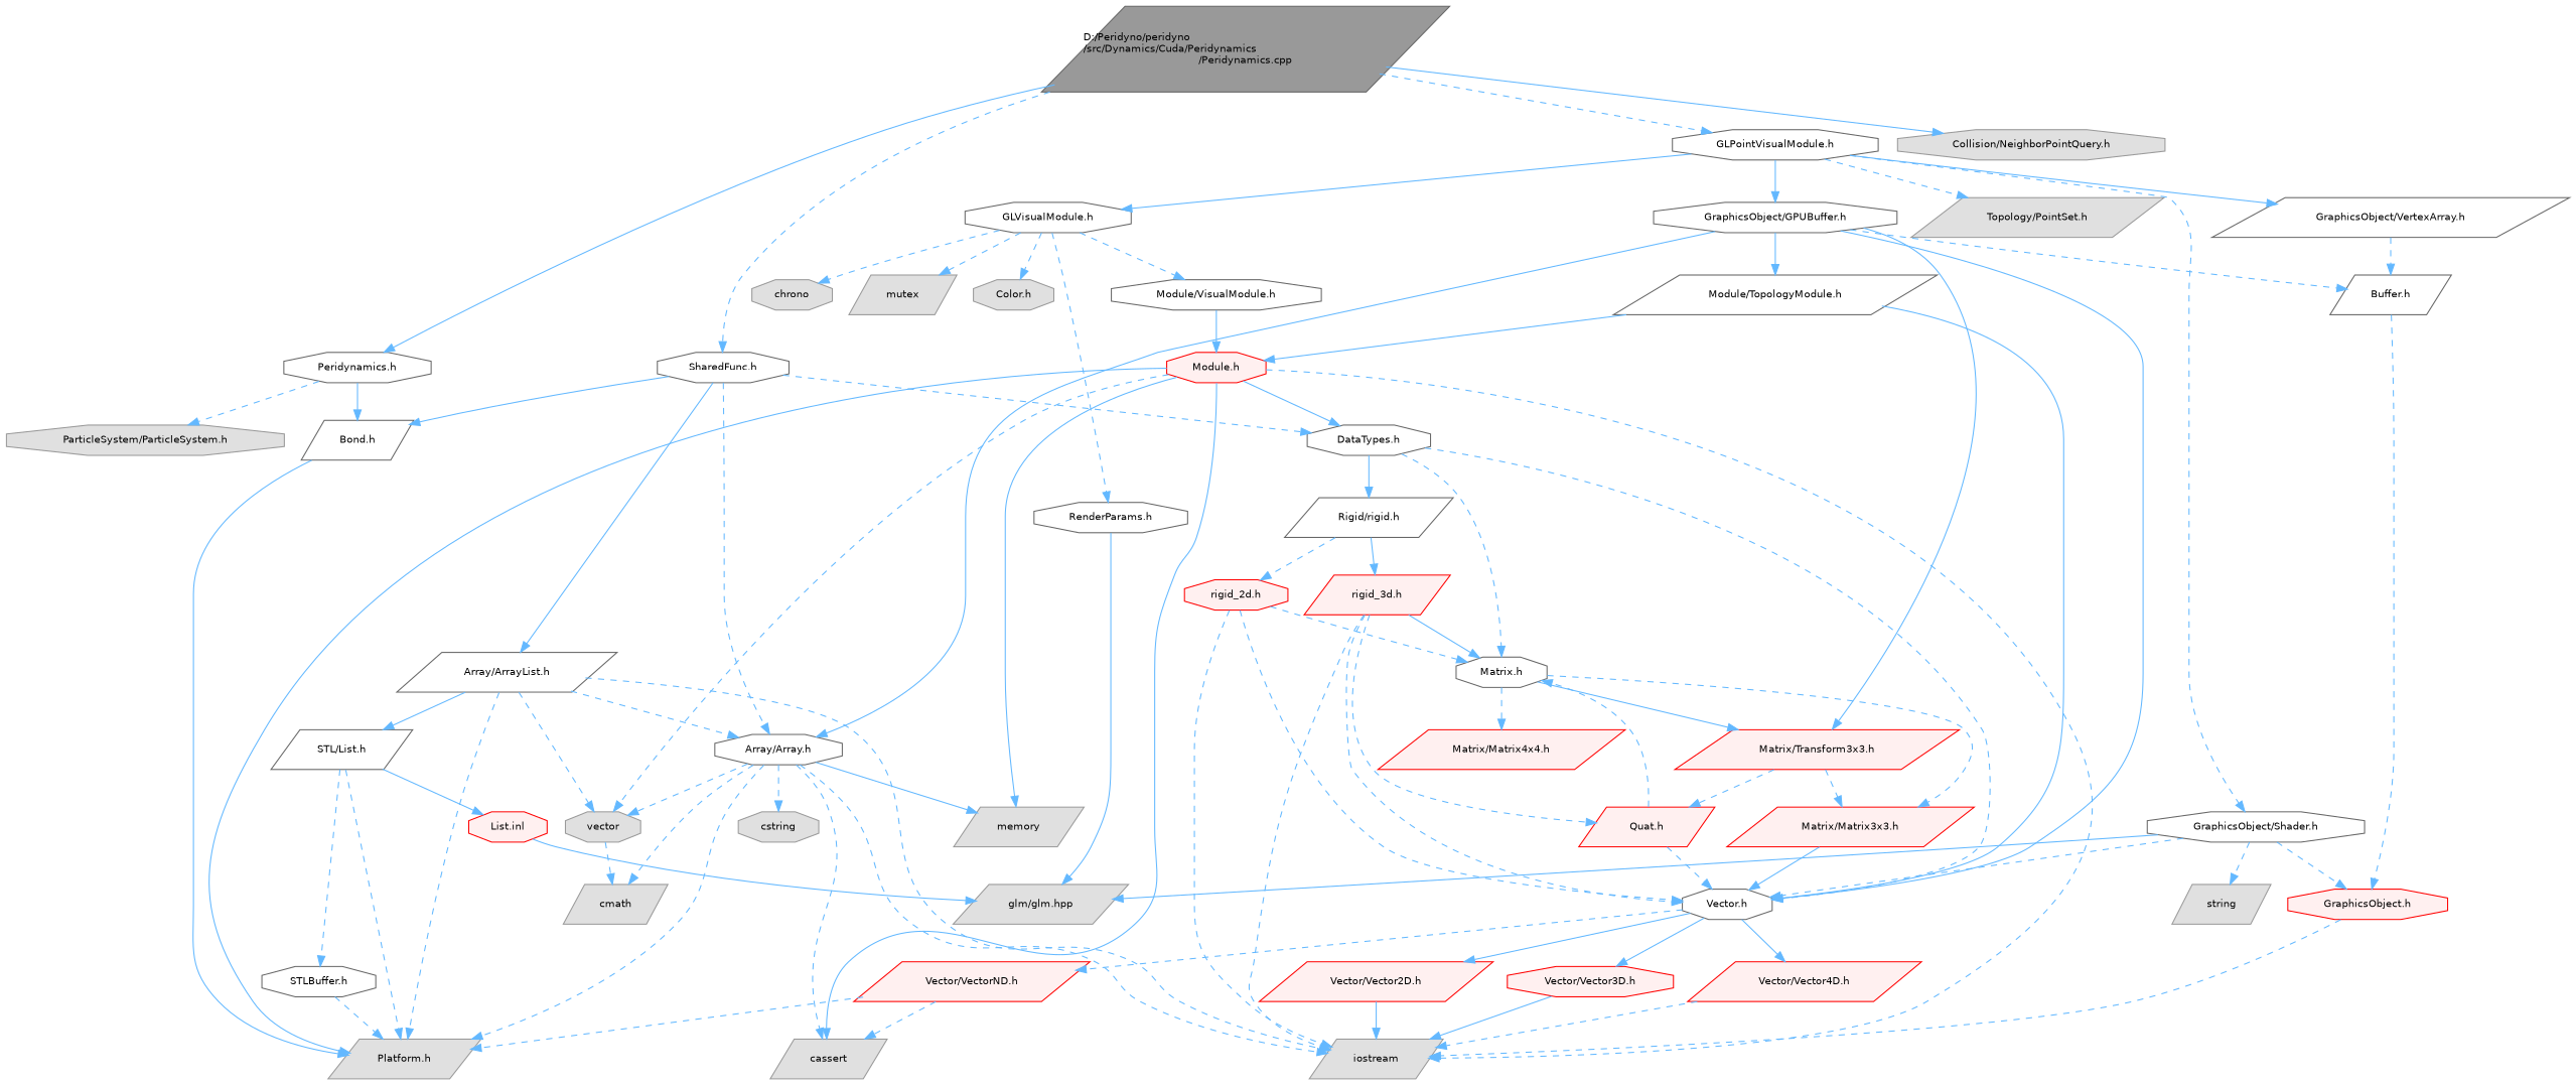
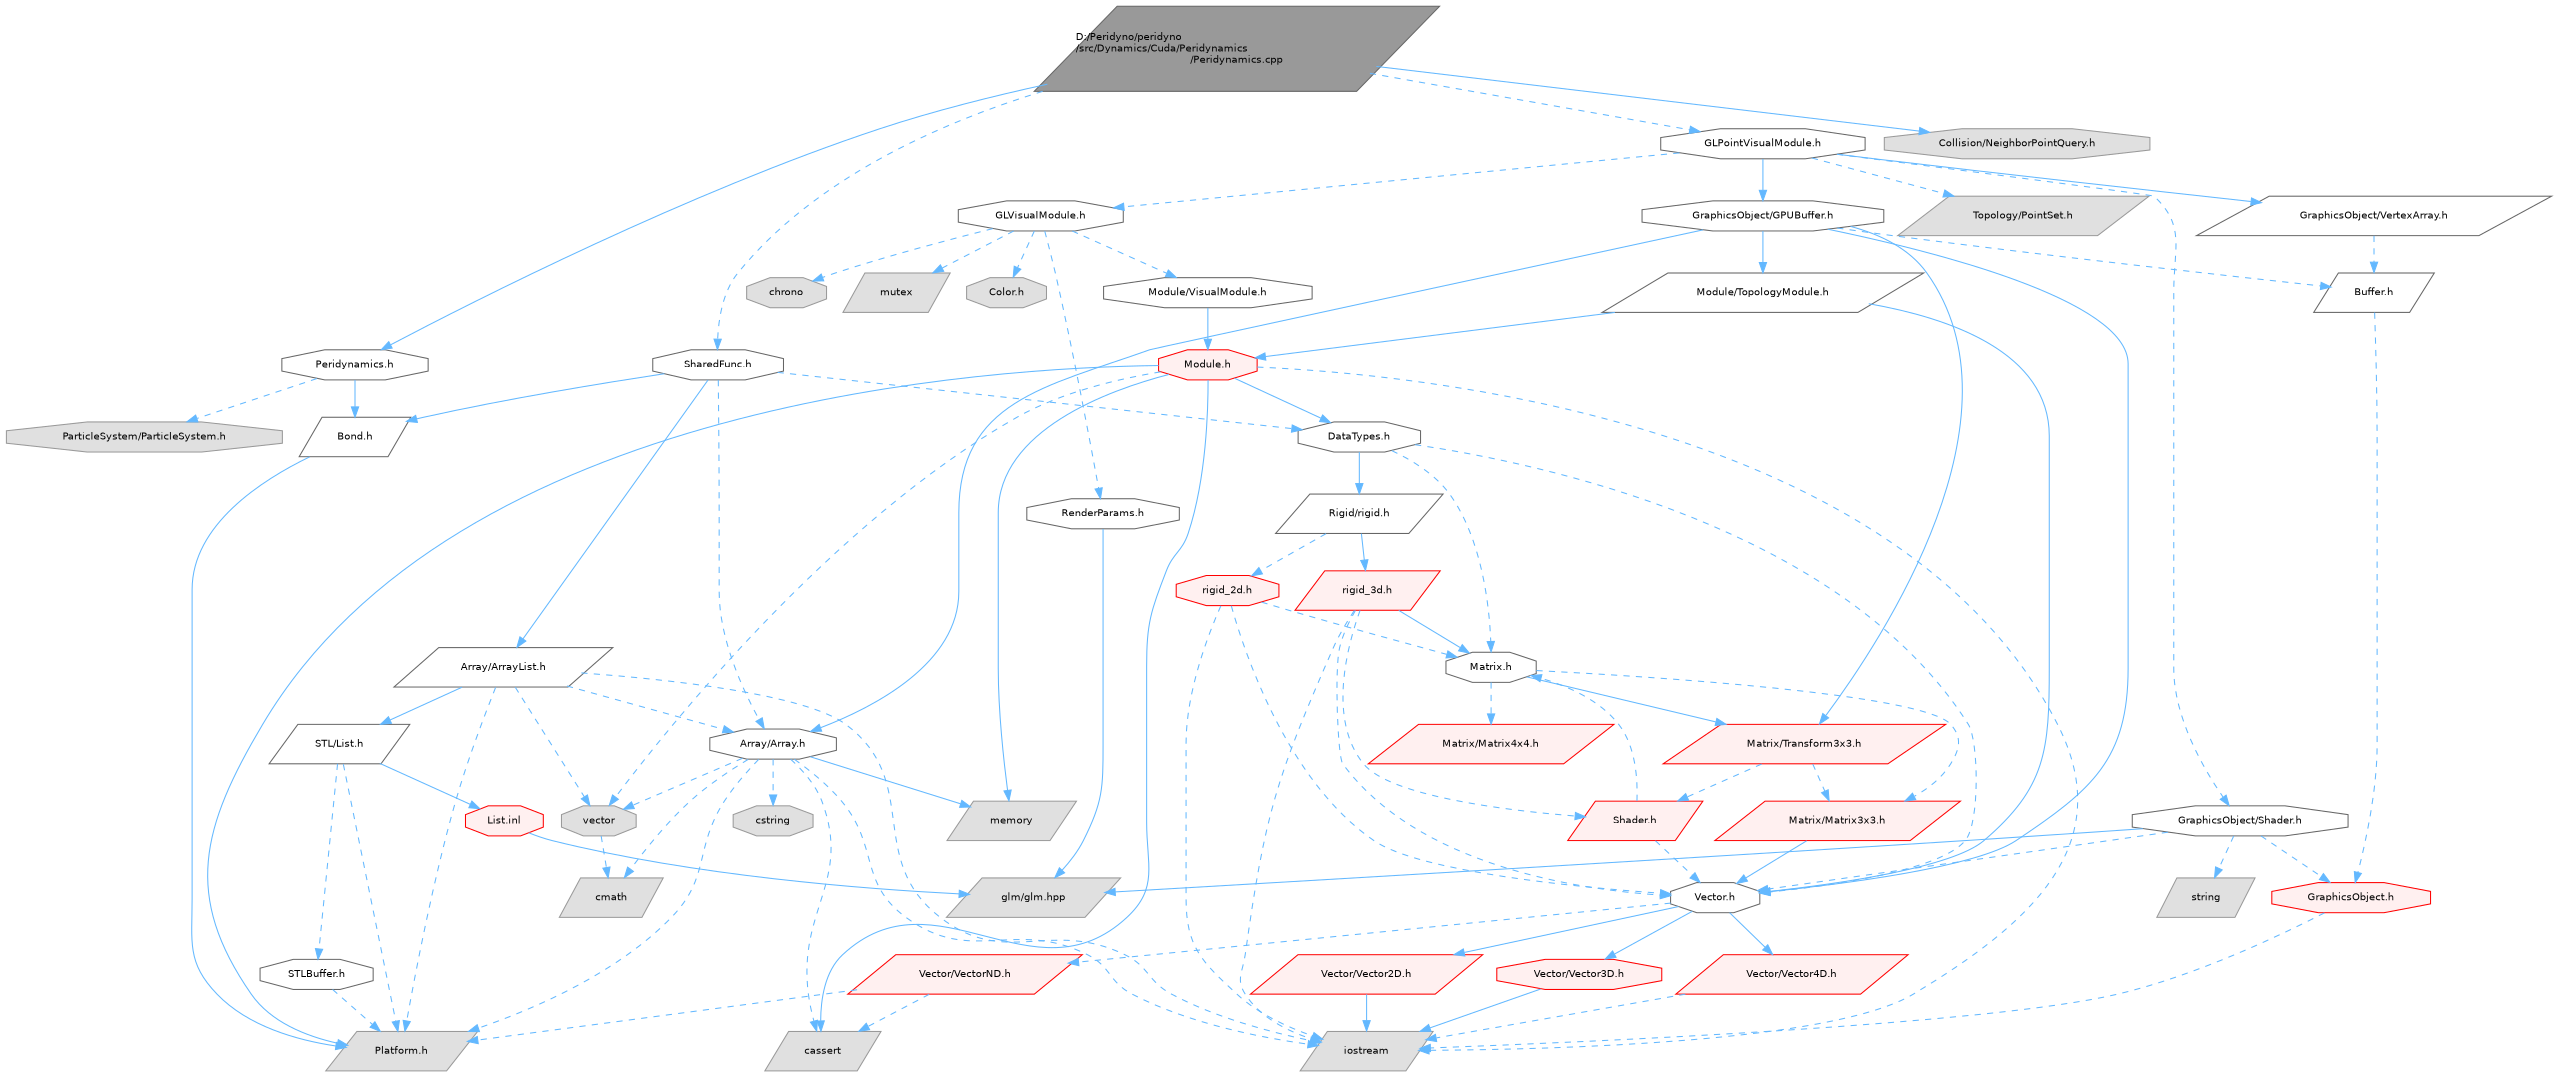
  digraph {
    node [color=grey40 fillcolor=white fontname=Helvetica fontsize=10 shape=parallelogram style=filled]
    edge [color=steelblue1 fontname=Helvetica fontsize=10 labelfontname=Helvetica labelfontsize=10 style=dashed]
    n1 [color=gray40 fillcolor=grey60 fontcolor=black height=0.2 label="D:/Peridyno/peridyno\l/src/Dynamics/Cuda/Peridynamics\l/Peridynamics.cpp" width=0.4]
    n2 [height=0.2 label="Peridynamics.h" shape=octagon width=0.4]
    n3 [color=grey60 fillcolor="#E0E0E0" height=0.2 label="Collision/NeighborPointQuery.h" shape=octagon width=0.4]
    n4 [height=0.2 label="SharedFunc.h" shape=octagon width=0.4]
    n5 [height=0.2 label="GLPointVisualModule.h" shape=octagon width=0.4]
    n6 [color=grey60 fillcolor="#E0E0E0" height=0.2 label="ParticleSystem/ParticleSystem.h" shape=octagon width=0.4]
    n7 [height=0.2 label="Bond.h" width=0.4]
    n8 [height=0.2 label="Array/Array.h" shape=octagon width=0.4]
    n9 [height=0.2 label="Array/ArrayList.h" width=0.4]
    n10 [height=0.2 label="DataTypes.h" shape=octagon width=0.4]
    n11 [color=grey60 fillcolor="#E0E0E0" height=0.2 label="Topology/PointSet.h" width=0.4]
    n12 [height=0.2 label="GLVisualModule.h" shape=octagon width=0.4]
    n13 [height=0.2 label="GraphicsObject/GPUBuffer.h" shape=octagon width=0.4]
    n14 [height=0.2 label="GraphicsObject/VertexArray.h" width=0.4]
    n15 [height=0.2 label="GraphicsObject/Shader.h" shape=octagon width=0.4]
    n16 [color=grey60 fillcolor="#E0E0E0" height=0.2 label="Platform.h" width=0.4]
    n17 [color=grey60 fillcolor="#E0E0E0" height=0.2 label=cassert width=0.4]
    n18 [color=grey60 fillcolor="#E0E0E0" height=0.2 label=vector shape=octagon width=0.4]
    n19 [color=grey60 fillcolor="#E0E0E0" height=0.2 label=iostream width=0.4]
    n20 [color=grey60 fillcolor="#E0E0E0" height=0.2 label=cstring shape=octagon width=0.4]
    n21 [color=grey60 fillcolor="#E0E0E0" height=0.2 label=memory width=0.4]
    n22 [color=grey60 fillcolor="#E0E0E0" height=0.2 label=cmath width=0.4]
    n23 [height=0.2 label="STL/List.h" width=0.4]
    n24 [height=0.2 label="Vector.h" shape=octagon width=0.4]
    n25 [height=0.2 label="Matrix.h" shape=octagon width=0.4]
    n26 [height=0.2 label="Rigid/rigid.h" width=0.4]
    n27 [height=0.2 label="STLBuffer.h" shape=octagon width=0.4]
    n28 [color=red fillcolor="#FFF0F0" height=0.2 label="List.inl" shape=octagon width=0.4]
    n29 [color=grey60 fillcolor="#E0E0E0" height=0.2 label="glm/glm.hpp" width=0.4]
    n30 [color=red fillcolor="#FFF0F0" height=0.2 label="Vector/Vector2D.h" width=0.4]
    n31 [color=red fillcolor="#FFF0F0" height=0.2 label="Vector/Vector3D.h" shape=octagon width=0.4]
    n32 [color=red fillcolor="#FFF0F0" height=0.2 label="Vector/Vector4D.h" width=0.4]
    n33 [color=red fillcolor="#FFF0F0" height=0.2 label="Vector/VectorND.h" width=0.4]
    n34 [color=red fillcolor="#FFF0F0" height=0.2 label="Matrix/Matrix3x3.h" width=0.4]
    n35 [color=red fillcolor="#FFF0F0" height=0.2 label="Matrix/Matrix4x4.h" width=0.4]
    n36 [color=red fillcolor="#FFF0F0" height=0.2 label="Matrix/Transform3x3.h" width=0.4]
    n37 [color=red fillcolor="#FFF0F0" height=0.2 label="rigid_2d.h" shape=octagon width=0.4]
    n38 [color=red fillcolor="#FFF0F0" height=0.2 label="rigid_3d.h" width=0.4]
-   n39 [color=red fillcolor="#FFF0F0" height=0.2 label="Quat.h" width=0.4]
+   n39 [color=red fillcolor="#FFF0F0" height=0.2 label="Shader.h" width=0.4]
    n40 [color=grey60 fillcolor="#E0E0E0" height=0.2 label=chrono shape=octagon width=0.4]
    n41 [color=grey60 fillcolor="#E0E0E0" height=0.2 label=mutex width=0.4]
    n42 [height=0.2 label="Module/VisualModule.h" shape=octagon width=0.4]
    n43 [color=grey60 fillcolor="#E0E0E0" height=0.2 label="Color.h" shape=octagon width=0.4]
    n44 [height=0.2 label="RenderParams.h" shape=octagon width=0.4]
    n45 [height=0.2 label="Buffer.h" width=0.4]
    n46 [height=0.2 label="Module/TopologyModule.h" width=0.4]
    n47 [color=red fillcolor="#FFF0F0" height=0.2 label="GraphicsObject.h" shape=octagon width=0.4]
    n48 [color=grey60 fillcolor="#E0E0E0" height=0.2 label=string width=0.4]
    n49 [color=red fillcolor="#FFF0F0" height=0.2 label="Module.h" shape=octagon width=0.4]
    n1 -> n2 [style=solid]
    n1 -> n3 [style=solid]
    n1 -> n4
    n1 -> n5
    n2 -> n6
    n2 -> n7 [style=solid]
    n4 -> n7 [style=solid]
    n4 -> n8
    n4 -> n9 [style=solid]
    n4 -> n10
    n5 -> n11
-   n5 -> n12 [style=solid]
+   n5 -> n12
    n5 -> n13 [style=solid]
    n5 -> n14 [style=solid]
    n5 -> n15
    n7 -> n16 [style=solid]
    n8 -> n16
    n8 -> n17
    n8 -> n18
    n8 -> n19
    n8 -> n20
    n8 -> n21 [style=solid]
    n8 -> n22
    n9 -> n8
    n9 -> n16
    n9 -> n18
    n9 -> n19
    n9 -> n23 [style=solid]
    n10 -> n24
    n10 -> n25
    n10 -> n26 [style=solid]
    n12 -> n40
    n12 -> n41
    n12 -> n42
    n12 -> n43
    n12 -> n44
    n13 -> n8 [style=solid]
    n13 -> n24 [style=solid]
    n13 -> n36 [style=solid]
    n13 -> n45
    n13 -> n46 [style=solid]
    n14 -> n45
    n15 -> n24
    n15 -> n29 [style=solid]
    n15 -> n47
    n15 -> n48
    n18 -> n22
    n23 -> n16
    n23 -> n27
    n23 -> n28 [style=solid]
    n24 -> n30 [style=solid]
    n24 -> n31 [style=solid]
    n24 -> n32 [style=solid]
    n24 -> n33
    n25 -> n34
    n25 -> n35
    n25 -> n36 [style=solid]
    n26 -> n37
    n26 -> n38 [style=solid]
    n27 -> n16
    n28 -> n29 [style=solid]
    n30 -> n19 [style=solid]
    n31 -> n19 [style=solid]
    n32 -> n19
    n33 -> n16
    n33 -> n17
    n34 -> n24 [style=solid]
    n36 -> n34
    n36 -> n39
    n37 -> n19
    n37 -> n24
    n37 -> n25
    n38 -> n19
    n38 -> n24
    n38 -> n25 [style=solid]
    n38 -> n39
    n39 -> n24
    n39 -> n25
    n42 -> n49 [style=solid]
    n44 -> n29 [style=solid]
    n45 -> n47
    n46 -> n24 [style=solid]
    n46 -> n49 [style=solid]
    n47 -> n19
    n49 -> n10 [style=solid]
    n49 -> n16 [style=solid]
    n49 -> n17 [style=solid]
    n49 -> n18
    n49 -> n19
    n49 -> n21 [style=solid]
  }
